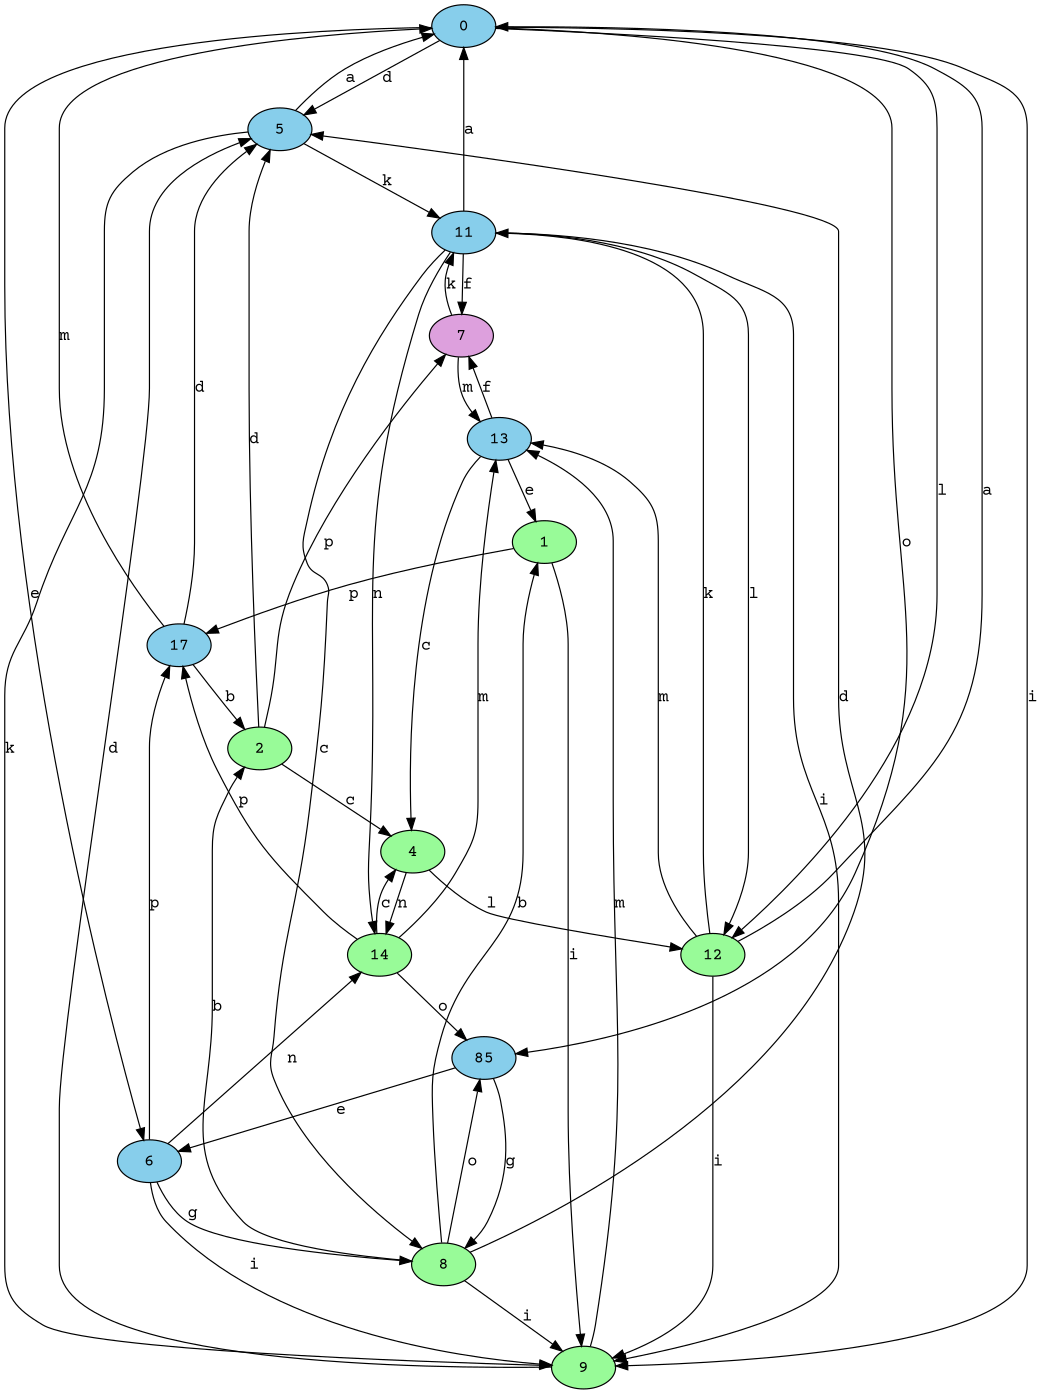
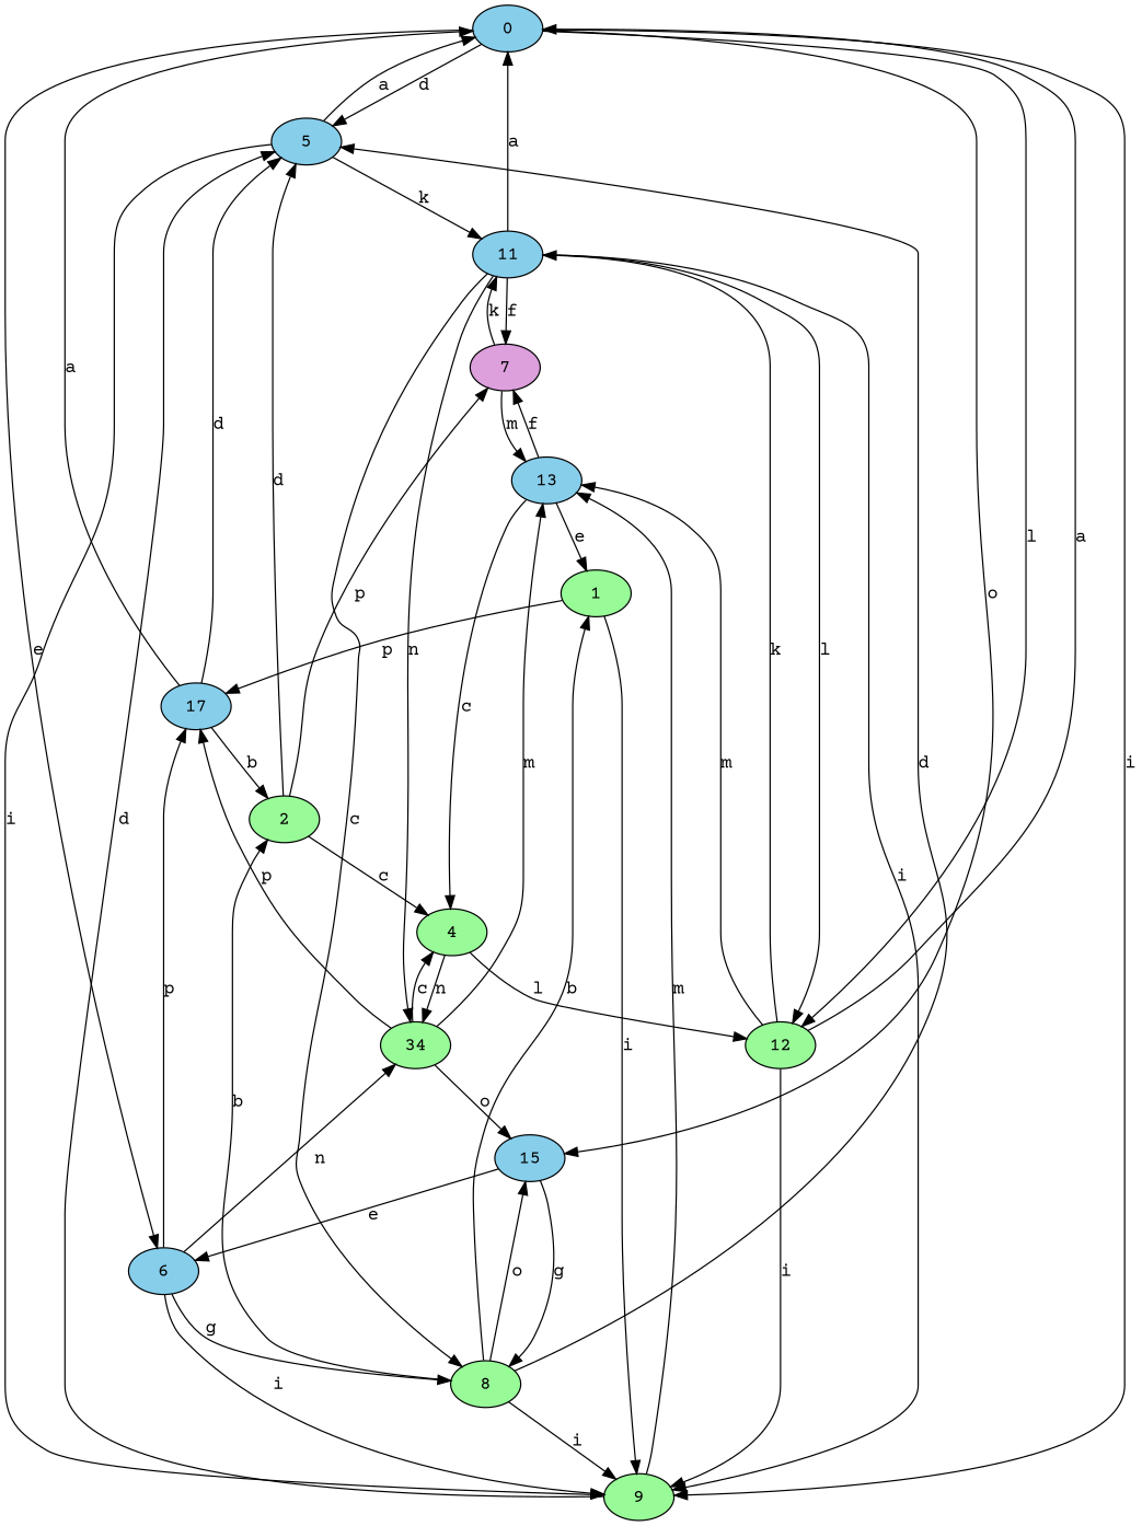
  strict digraph {
    fontname="Courier Prime"
    node [fillcolor=skyblue fontname="Courier Prime" style=filled]
    edge [fontname="Courier Prime"]
    0
    5
    6
    9 [fillcolor=palegreen]
    12 [fillcolor=palegreen]
-   15 [label=85]
+   15
    11
    17
-   14 [fillcolor=palegreen]
+   14 [fillcolor=palegreen label=34]
    8 [fillcolor=palegreen]
    13
    1 [fillcolor=palegreen]
    2 [fillcolor=palegreen]
    4 [fillcolor=palegreen]
    7 [fillcolor=plum]
    0 -> 5 [label=d]
    0 -> 6 [label=e]
    0 -> 9 [label=i]
    0 -> 12 [label=l]
    0 -> 15 [label=o]
    5 -> 0 [label=a]
-   5 -> 9 [label=k]
+   5 -> 9 [label=i]
    5 -> 11 [label=k]
    6 -> 9 [label=i]
    6 -> 17 [label=p]
    6 -> 14 [label=n]
    6 -> 8 [label=g]
    9 -> 5 [label=d]
    9 -> 13 [label=m]
    12 -> 0 [label=a]
    12 -> 9 [label=i]
    12 -> 11 [label=k]
    12 -> 13 [label=m]
    15 -> 6 [label=e]
    15 -> 8 [label=g]
    11 -> 0 [label=a]
    11 -> 9 [label=i]
    11 -> 12 [label=l]
    11 -> 14 [label=n]
    11 -> 8 [label=c]
    11 -> 7 [label=f]
-   17 -> 0 [label=m]
+   17 -> 0 [label=a]
    17 -> 5 [label=d]
    17 -> 2 [label=b]
    14 -> 15 [label=o]
    14 -> 17 [label=p]
    14 -> 13 [label=m]
    14 -> 4 [label=c]
    8 -> 5 [label=d]
    8 -> 9 [label=i]
    8 -> 15 [label=o]
    8 -> 1 [label=b]
    8 -> 2 [label=b]
    13 -> 1 [label=e]
    13 -> 4 [label=c]
    13 -> 7 [label=f]
    1 -> 9 [label=i]
    1 -> 17 [label=p]
    2 -> 5 [label=d]
    2 -> 4 [label=c]
    2 -> 7 [label=p]
    4 -> 12 [label=l]
    4 -> 14 [label=n]
    7 -> 11 [label=k]
    7 -> 13 [label=m]
  }
